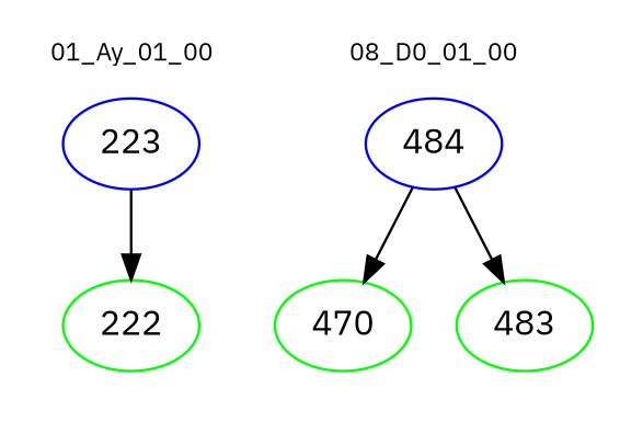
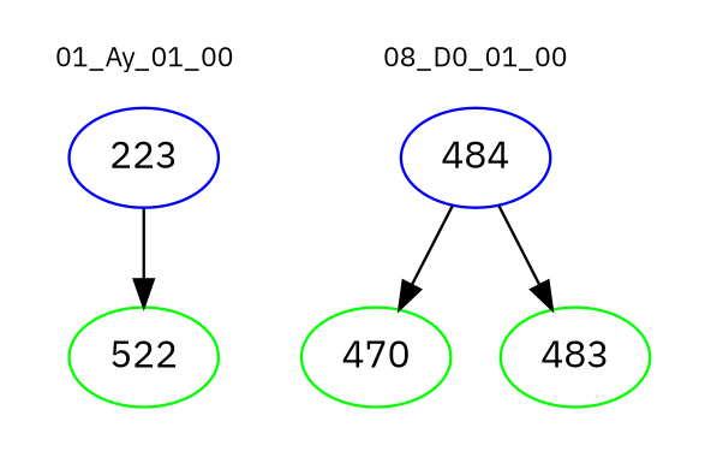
  digraph {
    fontname="IBM Plex Sans"
    node [color=green fontname="IBM Plex Sans"]
    edge [color=black fontname="IBM Plex Sans"]
    n1 [color=blue label=223]
-   n2 [label=222]
+   n2 [label=522]
    n3 [color=blue label=484]
    n4 [label=470]
    n5 [label=483]
    subgraph cluster_1 {
      color=white
      fontsize=10
      label="01_Ay_01_00"
      n1
      n2
    }
    subgraph cluster_2 {
      color=white
      fontsize=10
      label="08_D0_01_00"
      n3
      n4
      n5
    }
    n1 -> n2
    n3 -> n4
    n3 -> n5
  }
